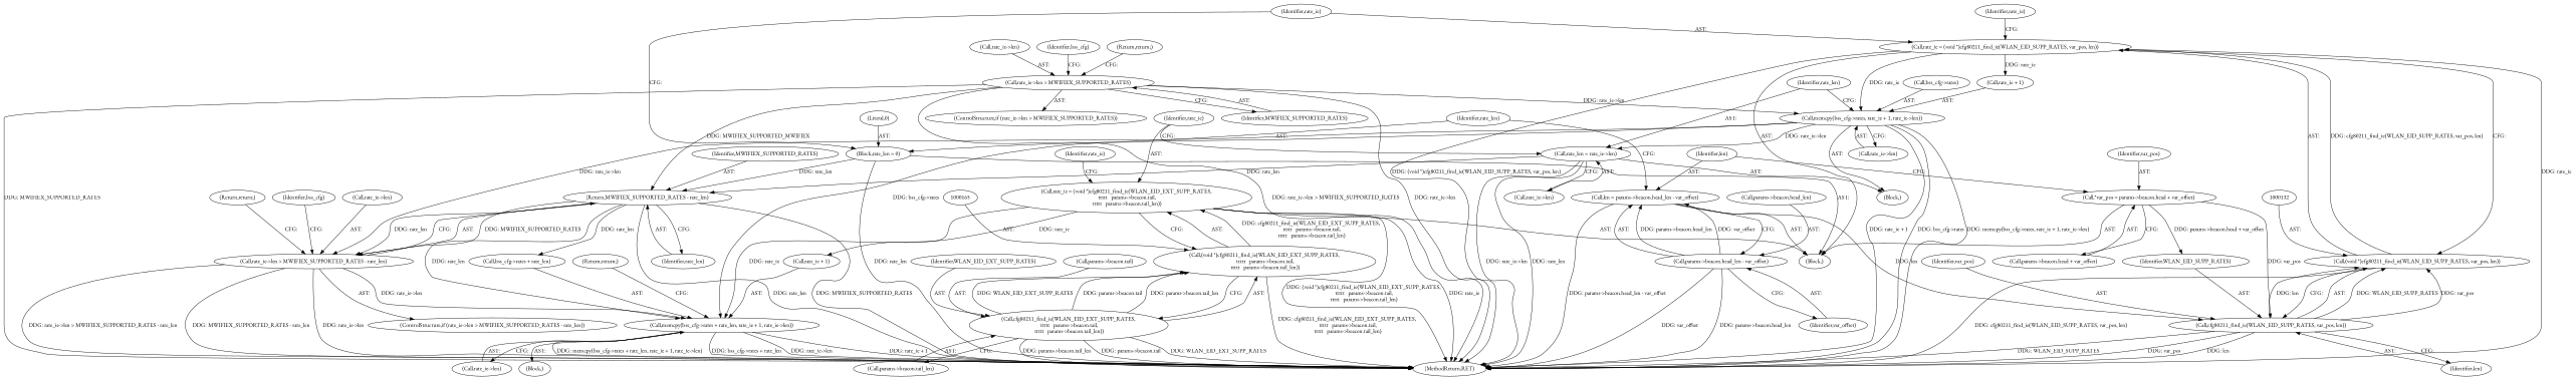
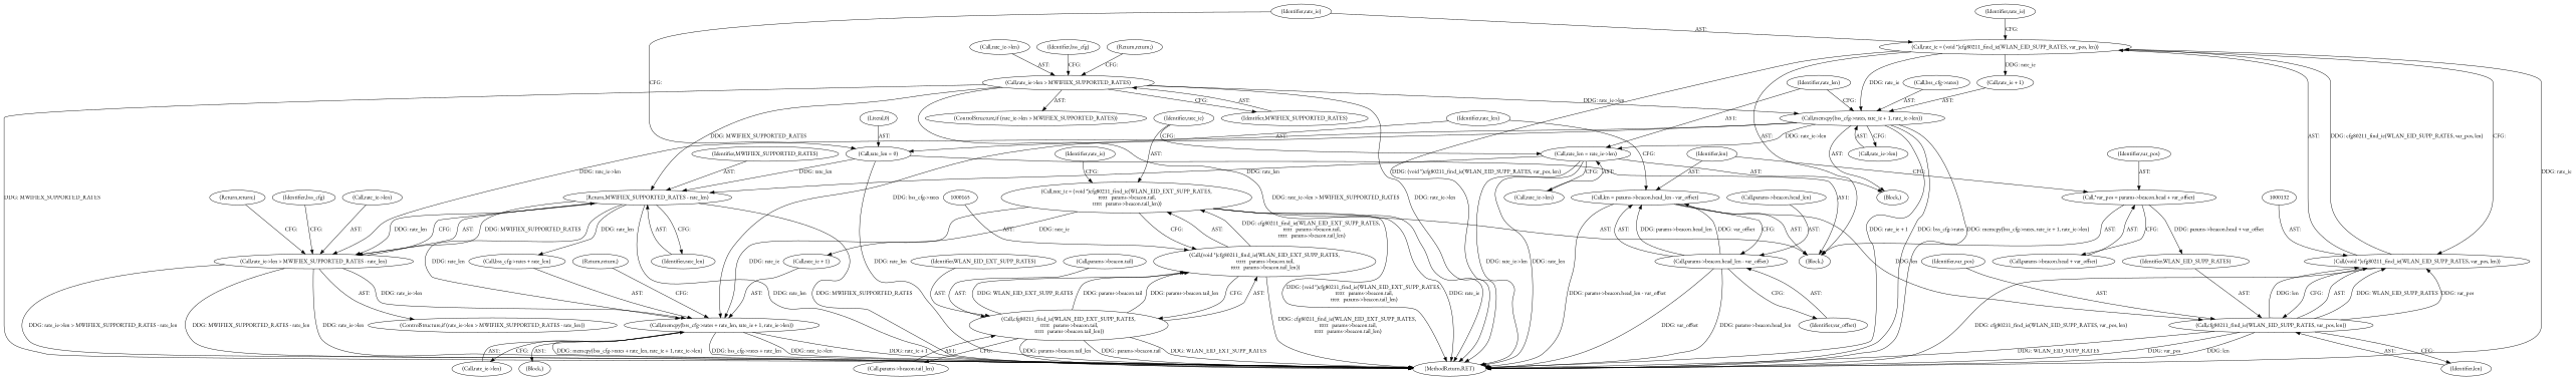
  digraph {
    fontname="EB Garamond"
    node [fontname="EB Garamond"]
    edge [fontname="EB Garamond"]
    n1 [label="(Call,memcpy(bss_cfg->rates + rate_len, rate_ie + 1, rate_ie->len))"]
    n2 [label="(Call,rate_ie->len)"]
    n3 [label="(MethodReturn,RET)"]
    n4 [label="(Block,)"]
    n5 [label="(Call,memcpy(bss_cfg->rates, rate_ie + 1, rate_ie->len))"]
    n6 [label="(Call,rate_len = rate_ie->len)"]
    n7 [label="(Call,rate_ie->len > MWIFIEX_SUPPORTED_RATES - rate_len)"]
    n8 [label="(Block,)"]
    n9 [label="(Call,rate_ie->len)"]
    n10 [label="(Return,MWIFIEX_SUPPORTED_RATES - rate_len)"]
    n11 [label="(Call,rate_ie->len)"]
    n12 [label="(ControlStructure,if (rate_ie->len > MWIFIEX_SUPPORTED_RATES - rate_len))"]
    n13 [label="(Call,bss_cfg->rates + rate_len)"]
    n14 [label="(Call,rate_ie = (void *)cfg80211_find_ie(WLAN_EID_SUPP_RATES, var_pos, len))"]
    n15 [label="(Call,(void *)cfg80211_find_ie(WLAN_EID_SUPP_RATES, var_pos, len))"]
    n16 [label="(Block,)"]
    n17 [label="(Call,rate_ie + 1)"]
    n18 [label="(Call,cfg80211_find_ie(WLAN_EID_SUPP_RATES, var_pos, len))"]
    n19 [label="(Identifier,len)"]
    n20 [label="(Call,*var_pos = params->beacon.head + var_offset)"]
    n21 [label="(Call,params->beacon.head + var_offset)"]
    n22 [label="(Identifier,WLAN_EID_SUPP_RATES)"]
    n23 [label="(Call,len = params->beacon.head_len - var_offset)"]
    n24 [label="(Call,params->beacon.head_len - var_offset)"]
    n25 [label="(Identifier,var_offset)"]
    n26 [label="(Call,rate_ie->len > MWIFIEX_SUPPORTED_RATES)"]
    n27 [label="(ControlStructure,if (rate_ie->len > MWIFIEX_SUPPORTED_RATES))"]
    n28 [label="(Identifier,MWIFIEX_SUPPORTED_RATES)"]
    n29 [label="(Identifier,rate_len)"]
-   n30 [label="(Block,rate_len = 0)"]
+   n30 [label="(Call,rate_len = 0)"]
    n31 [label="(Literal,0)"]
    n32 [label="(Call,rate_ie = (void *)cfg80211_find_ie(WLAN_EID_EXT_SUPP_RATES,\n \t\t\t\t\t   params->beacon.tail,\n \t\t\t\t\t   params->beacon.tail_len))"]
    n33 [label="(Call,(void *)cfg80211_find_ie(WLAN_EID_EXT_SUPP_RATES,\n \t\t\t\t\t   params->beacon.tail,\n \t\t\t\t\t   params->beacon.tail_len))"]
    n34 [label="(Call,rate_ie + 1)"]
    n35 [label="(Call,cfg80211_find_ie(WLAN_EID_EXT_SUPP_RATES,\n \t\t\t\t\t   params->beacon.tail,\n \t\t\t\t\t   params->beacon.tail_len))"]
    n36 [label="(Call,params->beacon.tail_len)"]
    n37 [label="(Identifier,bss_cfg)"]
    n38 [label="(Call,rate_ie->len)"]
    n39 [label="(Call,rate_ie->len)"]
    n40 [label="(Identifier,rate_ie)"]
    n41 [label="(Identifier,bss_cfg)"]
    n42 [label="(Identifier,rate_len)"]
    n43 [label="(Call,params->beacon.head_len)"]
    n44 [label="(Identifier,rate_ie)"]
    n45 [label="(Return,return;)"]
    n46 [label="(Identifier,WLAN_EID_EXT_SUPP_RATES)"]
    n47 [label="(Return,return;)"]
    n48 [label="(Identifier,len)"]
    n49 [label="(Identifier,var_pos)"]
    n50 [label="(Call,params->beacon.tail)"]
    n51 [label="(Identifier,MWIFIEX_SUPPORTED_RATES)"]
    n52 [label="(Identifier,var_pos)"]
    n53 [label="(Identifier,rate_ie)"]
    n54 [label="(Identifier,rate_len)"]
    n55 [label="(Identifier,rate_ie)"]
    n56 [label="(Return,return;)"]
    n57 [label="(Call,bss_cfg->rates)"]
    1000132
    1000165
    n1 -> n2 [label="CFG: "]
    n1 -> n3 [label="DDG: memcpy(bss_cfg->rates + rate_len, rate_ie + 1, rate_ie->len)"]
    n1 -> n3 [label="DDG: bss_cfg->rates + rate_len"]
    n1 -> n3 [label="DDG: rate_ie->len"]
    n1 -> n3 [label="DDG: rate_ie + 1"]
    n1 -> n4 [label="AST: "]
    n2 -> n1 [label="AST: "]
    n5 -> n1 [label="DDG: bss_cfg->rates"]
    n5 -> n3 [label="DDG: rate_ie + 1"]
    n5 -> n3 [label="DDG: bss_cfg->rates"]
    n5 -> n3 [label="DDG: memcpy(bss_cfg->rates, rate_ie + 1, rate_ie->len)"]
    n5 -> n6 [label="DDG: rate_ie->len"]
    n5 -> n7 [label="DDG: rate_ie->len"]
    n5 -> n8 [label="AST: "]
    n5 -> n9 [label="CFG: "]
    n6 -> n3 [label="DDG: rate_ie->len"]
    n6 -> n3 [label="DDG: rate_len"]
    n6 -> n8 [label="AST: "]
    n6 -> n10 [label="DDG: rate_len"]
    n6 -> n11 [label="CFG: "]
    n7 -> n1 [label="DDG: rate_ie->len"]
    n7 -> n3 [label="DDG: rate_ie->len > MWIFIEX_SUPPORTED_RATES - rate_len"]
    n7 -> n3 [label="DDG: MWIFIEX_SUPPORTED_RATES - rate_len"]
    n7 -> n3 [label="DDG: rate_ie->len"]
    n7 -> n10 [label="CFG: "]
    n7 -> n12 [label="AST: "]
    n9 -> n5 [label="AST: "]
    n10 -> n1 [label="DDG: rate_len"]
    n10 -> n3 [label="DDG: rate_len"]
    n10 -> n3 [label="DDG: MWIFIEX_SUPPORTED_RATES"]
    n10 -> n7 [label="AST: "]
    n10 -> n7 [label="DDG: MWIFIEX_SUPPORTED_RATES"]
    n10 -> n7 [label="DDG: rate_len"]
    n10 -> n13 [label="DDG: rate_len"]
    n10 -> n29 [label="CFG: "]
    n11 -> n6 [label="AST: "]
    n13 -> n1 [label="AST: "]
    n14 -> n3 [label="DDG: rate_ie"]
    n14 -> n3 [label="DDG: (void *)cfg80211_find_ie(WLAN_EID_SUPP_RATES, var_pos, len)"]
    n14 -> n5 [label="DDG: rate_ie"]
    n14 -> n15 [label="CFG: "]
    n14 -> n16 [label="AST: "]
    n14 -> n17 [label="DDG: rate_ie"]
    n15 -> n3 [label="DDG: cfg80211_find_ie(WLAN_EID_SUPP_RATES, var_pos, len)"]
    n15 -> n14 [label="AST: "]
    n15 -> n14 [label="DDG: cfg80211_find_ie(WLAN_EID_SUPP_RATES, var_pos, len)"]
    n15 -> n18 [label="CFG: "]
    n17 -> n5 [label="AST: "]
    n18 -> n3 [label="DDG: WLAN_EID_SUPP_RATES"]
    n18 -> n3 [label="DDG: var_pos"]
    n18 -> n3 [label="DDG: len"]
    n18 -> n15 [label="AST: "]
    n18 -> n15 [label="DDG: WLAN_EID_SUPP_RATES"]
    n18 -> n15 [label="DDG: var_pos"]
    n18 -> n15 [label="DDG: len"]
    n18 -> n19 [label="CFG: "]
    n19 -> n18 [label="AST: "]
    n20 -> n16 [label="AST: "]
-   n20 -> n18 [label="DDG: var_pos"]
    n20 -> n21 [label="CFG: "]
    n20 -> n22 [label="DDG: params->beacon.head + var_offset"]
    n21 -> n20 [label="AST: "]
    n22 -> n18 [label="AST: "]
    n23 -> n3 [label="DDG: params->beacon.head_len - var_offset"]
    n23 -> n16 [label="AST: "]
    n23 -> n18 [label="DDG: len"]
    n23 -> n24 [label="CFG: "]
    n24 -> n3 [label="DDG: params->beacon.head_len"]
    n24 -> n3 [label="DDG: var_offset"]
    n24 -> n23 [label="AST: "]
    n24 -> n23 [label="DDG: params->beacon.head_len"]
    n24 -> n23 [label="DDG: var_offset"]
    n24 -> n25 [label="CFG: "]
    n25 -> n24 [label="AST: "]
    n26 -> n3 [label="DDG: rate_ie->len > MWIFIEX_SUPPORTED_RATES"]
    n26 -> n3 [label="DDG: rate_ie->len"]
    n26 -> n3 [label="DDG: MWIFIEX_SUPPORTED_RATES"]
    n26 -> n5 [label="DDG: rate_ie->len"]
-   n26 -> n10 [label="DDG: MWIFIEX_SUPPORTED_MWIFIEX"]
+   n26 -> n10 [label="DDG: MWIFIEX_SUPPORTED_RATES"]
    n26 -> n27 [label="AST: "]
    n26 -> n28 [label="CFG: "]
    n28 -> n26 [label="AST: "]
    n29 -> n10 [label="AST: "]
    n30 -> n3 [label="DDG: rate_len"]
    n30 -> n10 [label="DDG: rate_len"]
    n30 -> n16 [label="AST: "]
    n31 -> n30 [label="AST: "]
    n32 -> n1 [label="DDG: rate_ie"]
    n32 -> n3 [label="DDG: (void *)cfg80211_find_ie(WLAN_EID_EXT_SUPP_RATES,\n \t\t\t\t\t   params->beacon.tail,\n \t\t\t\t\t   params->beacon.tail_len)"]
    n32 -> n3 [label="DDG: rate_ie"]
    n32 -> n16 [label="AST: "]
    n32 -> n33 [label="CFG: "]
    n32 -> n34 [label="DDG: rate_ie"]
    n33 -> n3 [label="DDG: cfg80211_find_ie(WLAN_EID_EXT_SUPP_RATES,\n \t\t\t\t\t   params->beacon.tail,\n \t\t\t\t\t   params->beacon.tail_len)"]
    n33 -> n32 [label="AST: "]
    n33 -> n32 [label="DDG: cfg80211_find_ie(WLAN_EID_EXT_SUPP_RATES,\n \t\t\t\t\t   params->beacon.tail,\n \t\t\t\t\t   params->beacon.tail_len)"]
    n33 -> n35 [label="CFG: "]
    n34 -> n1 [label="AST: "]
    n35 -> n3 [label="DDG: params->beacon.tail"]
    n35 -> n3 [label="DDG: WLAN_EID_EXT_SUPP_RATES"]
    n35 -> n3 [label="DDG: params->beacon.tail_len"]
    n35 -> n33 [label="AST: "]
    n35 -> n33 [label="DDG: WLAN_EID_EXT_SUPP_RATES"]
    n35 -> n33 [label="DDG: params->beacon.tail"]
    n35 -> n33 [label="DDG: params->beacon.tail_len"]
    n35 -> n36 [label="CFG: "]
    n36 -> n35 [label="AST: "]
    n37 -> n7 [label="CFG: "]
    n38 -> n26 [label="AST: "]
    n39 -> n7 [label="AST: "]
    n40 -> n14 [label="AST: "]
    n40 -> n30 [label="CFG: "]
    n41 -> n26 [label="CFG: "]
    n42 -> n5 [label="CFG: "]
    n42 -> n6 [label="AST: "]
    n43 -> n24 [label="AST: "]
    n44 -> n6 [label="CFG: "]
    n44 -> n32 [label="AST: "]
    n45 -> n1 [label="CFG: "]
    n46 -> n35 [label="AST: "]
    n47 -> n7 [label="CFG: "]
    n48 -> n20 [label="CFG: "]
    n48 -> n23 [label="AST: "]
    n49 -> n18 [label="AST: "]
    n50 -> n35 [label="AST: "]
    n51 -> n10 [label="AST: "]
    n52 -> n20 [label="AST: "]
    n53 -> n14 [label="CFG: "]
    n54 -> n23 [label="CFG: "]
    n54 -> n30 [label="AST: "]
    n55 -> n32 [label="CFG: "]
    n56 -> n26 [label="CFG: "]
    n57 -> n5 [label="AST: "]
    1000132 -> n15 [label="AST: "]
    1000165 -> n33 [label="AST: "]
  }
